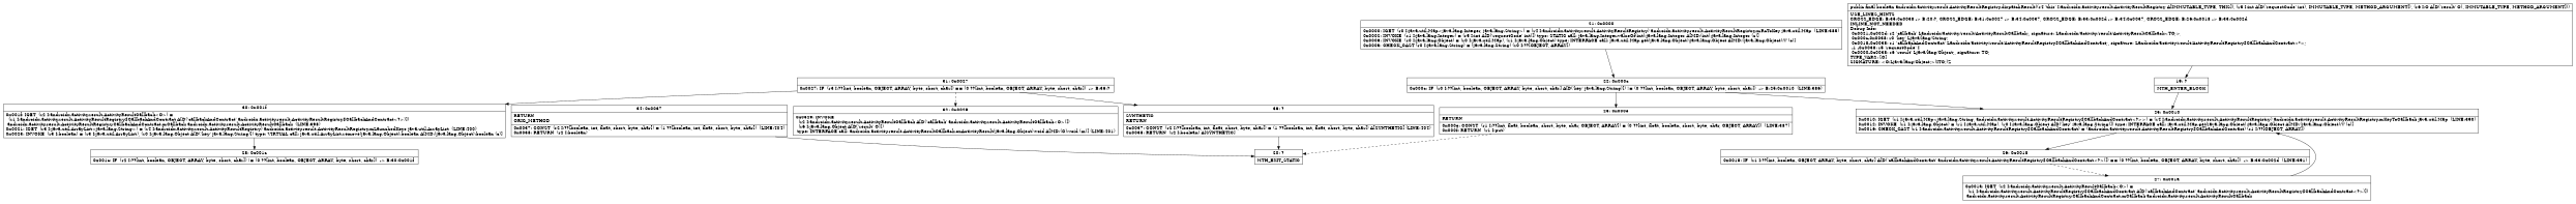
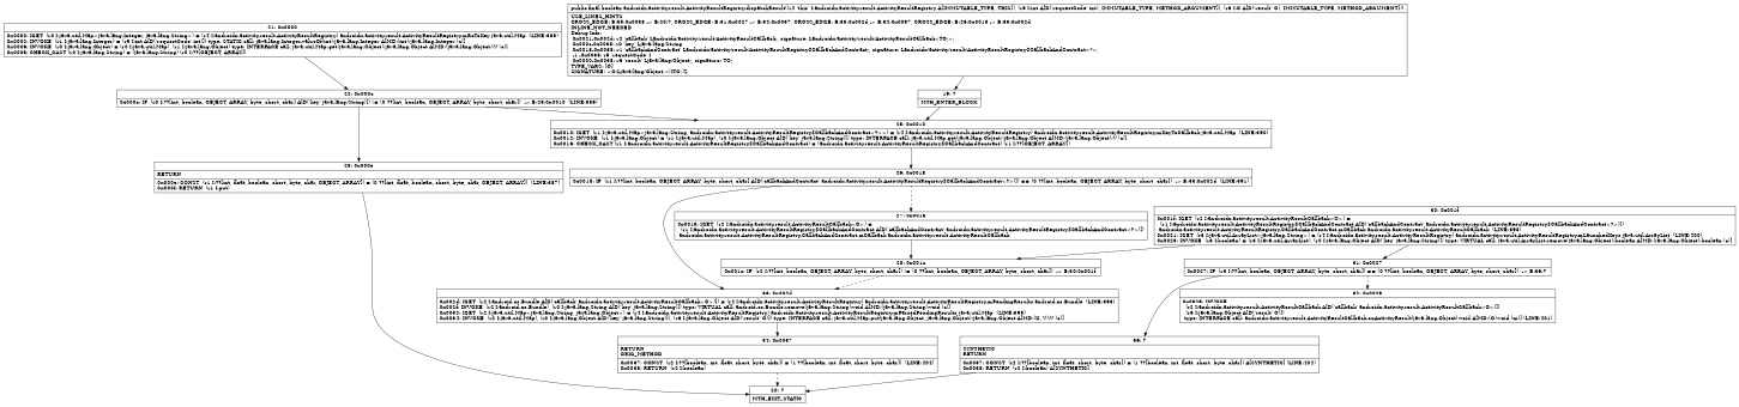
  digraph {
    node [shape=record]
    n1 [label="{19\:\ ?|MTH_ENTER_BLOCK\l}"]
    n2 [label="{25\:\ 0x0010|0x0010: IGET  (r1 I:java.util.Map\<java.lang.String, androidx.activity.result.ActivityResultRegistry$CallbackAndContract\<?\>\>) = (r4 I:androidx.activity.result.ActivityResultRegistry) androidx.activity.result.ActivityResultRegistry.mKeyToCallback java.util.Map  (LINE:390)\l0x0012: INVOKE  (r1 I:java.lang.Object) = (r1 I:java.util.Map), (r0 I:java.lang.Object A[D('key' java.lang.String)]) type: INTERFACE call: java.util.Map.get(java.lang.Object):java.lang.Object A[MD:(java.lang.Object):V (c)]\l0x0016: CHECK_CAST (r1 I:androidx.activity.result.ActivityResultRegistry$CallbackAndContract) = (androidx.activity.result.ActivityResultRegistry$CallbackAndContract) (r1 I:??[OBJECT, ARRAY]) \l}"]
    n3 [label="{21\:\ 0x0000|0x0000: IGET  (r0 I:java.util.Map\<java.lang.Integer, java.lang.String\>) = (r4 I:androidx.activity.result.ActivityResultRegistry) androidx.activity.result.ActivityResultRegistry.mRcToKey java.util.Map  (LINE:385)\l0x0002: INVOKE  (r1 I:java.lang.Integer) = (r5 I:int A[D('requestCode' int)]) type: STATIC call: java.lang.Integer.valueOf(int):java.lang.Integer A[MD:(int):java.lang.Integer (c)]\l0x0006: INVOKE  (r0 I:java.lang.Object) = (r0 I:java.util.Map), (r1 I:java.lang.Object) type: INTERFACE call: java.util.Map.get(java.lang.Object):java.lang.Object A[MD:(java.lang.Object):V (c)]\l0x000a: CHECK_CAST (r0 I:java.lang.String) = (java.lang.String) (r0 I:??[OBJECT, ARRAY]) \l}"]
    n4 [label="{22\:\ 0x000c|0x000c: IF  (r0 I:??[int, boolean, OBJECT, ARRAY, byte, short, char] A[D('key' java.lang.String)]) != (0 ??[int, boolean, OBJECT, ARRAY, byte, short, char])  \-\> B:25:0x0010  (LINE:386)\l}"]
    n5 [label="{23\:\ 0x000e|RETURN\l|0x000e: CONST  (r1 I:??[int, float, boolean, short, byte, char, OBJECT, ARRAY]) = (0 ??[int, float, boolean, short, byte, char, OBJECT, ARRAY])  (LINE:387)\l0x000f: RETURN  (r1 I:put) \l}"]
    n6 [label="{20\:\ ?|MTH_EXIT_STATIC\l}"]
    n7 [label="{26\:\ 0x0018|0x0018: IF  (r1 I:??[int, boolean, OBJECT, ARRAY, byte, short, char] A[D('callbackAndContract' androidx.activity.result.ActivityResultRegistry$CallbackAndContract\<?\>)]) == (0 ??[int, boolean, OBJECT, ARRAY, byte, short, char])  \-\> B:33:0x002d  (LINE:391)\l}"]
    n8 [label="{27\:\ 0x001a|0x001a: IGET  (r2 I:androidx.activity.result.ActivityResultCallback\<O\>) = \l  (r1 I:androidx.activity.result.ActivityResultRegistry$CallbackAndContract A[D('callbackAndContract' androidx.activity.result.ActivityResultRegistry$CallbackAndContract\<?\>)])\l androidx.activity.result.ActivityResultRegistry.CallbackAndContract.mCallback androidx.activity.result.ActivityResultCallback \l}"]
+   n9 [label="{33\:\ 0x002d|0x002d: IGET  (r2 I:android.os.Bundle A[D('callback' androidx.activity.result.ActivityResultCallback\<O\>)]) = (r4 I:androidx.activity.result.ActivityResultRegistry) androidx.activity.result.ActivityResultRegistry.mPendingResults android.os.Bundle  (LINE:393)\l0x002f: INVOKE  (r2 I:android.os.Bundle), (r0 I:java.lang.String A[D('key' java.lang.String)]) type: VIRTUAL call: android.os.Bundle.remove(java.lang.String):void A[MD:(java.lang.String):void (c)]\l0x0032: IGET  (r2 I:java.util.Map\<java.lang.String, java.lang.Object\>) = (r4 I:androidx.activity.result.ActivityResultRegistry) androidx.activity.result.ActivityResultRegistry.mParsedPendingResults java.util.Map  (LINE:395)\l0x0034: INVOKE  (r2 I:java.util.Map), (r0 I:java.lang.Object A[D('key' java.lang.String)]), (r6 I:java.lang.Object A[D('result' O)]) type: INTERFACE call: java.util.Map.put(java.lang.Object, java.lang.Object):java.lang.Object A[MD:(K, V):V (c)]\l}"]
    n10 [label="{28\:\ 0x001c|0x001c: IF  (r2 I:??[int, boolean, OBJECT, ARRAY, byte, short, char]) != (0 ??[int, boolean, OBJECT, ARRAY, byte, short, char])  \-\> B:30:0x001f \l}"]
    n11 [label="{34\:\ 0x0037|RETURN\lORIG_METHOD\l|0x0037: CONST  (r2 I:??[boolean, int, float, short, byte, char]) = (1 ??[boolean, int, float, short, byte, char])  (LINE:404)\l0x0038: RETURN  (r2 I:boolean) \l}"]
    n12 [label="{30\:\ 0x001f|0x001f: IGET  (r2 I:androidx.activity.result.ActivityResultCallback\<O\>) = \l  (r1 I:androidx.activity.result.ActivityResultRegistry$CallbackAndContract A[D('callbackAndContract' androidx.activity.result.ActivityResultRegistry$CallbackAndContract\<?\>)])\l androidx.activity.result.ActivityResultRegistry.CallbackAndContract.mCallback androidx.activity.result.ActivityResultCallback  (LINE:398)\l0x0021: IGET  (r3 I:java.util.ArrayList\<java.lang.String\>) = (r4 I:androidx.activity.result.ActivityResultRegistry) androidx.activity.result.ActivityResultRegistry.mLaunchedKeys java.util.ArrayList  (LINE:400)\l0x0023: INVOKE  (r3 I:boolean) = (r3 I:java.util.ArrayList), (r0 I:java.lang.Object A[D('key' java.lang.String)]) type: VIRTUAL call: java.util.ArrayList.remove(java.lang.Object):boolean A[MD:(java.lang.Object):boolean (c)]\l}"]
    n13 [label="{31\:\ 0x0027|0x0027: IF  (r3 I:??[int, boolean, OBJECT, ARRAY, byte, short, char]) == (0 ??[int, boolean, OBJECT, ARRAY, byte, short, char])  \-\> B:36:? \l}"]
    n14 [label="{32\:\ 0x0029|0x0329: INVOKE  \l  (r2 I:androidx.activity.result.ActivityResultCallback A[D('callback' androidx.activity.result.ActivityResultCallback\<O\>)])\l  (r6 I:java.lang.Object A[D('result' O)])\l type: INTERFACE call: androidx.activity.result.ActivityResultCallback.onActivityResult(java.lang.Object):void A[MD:(O):void (m)] (LINE:401)\l}"]
    n15 [label="{36\:\ ?|SYNTHETIC\lRETURN\l|0x0037: CONST  (r2 I:??[boolean, int, float, short, byte, char]) = (1 ??[boolean, int, float, short, byte, char]) A[SYNTHETIC] (LINE:404)\l0x0038: RETURN  (r2 I:boolean) A[SYNTHETIC]\l}"]
    n16 [label="{public final boolean androidx.activity.result.ActivityResultRegistry.dispatchResult((r4 'this' I:androidx.activity.result.ActivityResultRegistry A[IMMUTABLE_TYPE, THIS]), (r5 I:int A[D('requestCode' int), IMMUTABLE_TYPE, METHOD_ARGUMENT]), (r6 I:O A[D('result' O), IMMUTABLE_TYPE, METHOD_ARGUMENT]))  | USE_LINES_HINTS\lCROSS_EDGE: B:35:0x0038 \-\> B:20:?, CROSS_EDGE: B:31:0x0027 \-\> B:34:0x0037, CROSS_EDGE: B:33:0x002d \-\> B:34:0x0037, CROSS_EDGE: B:26:0x0018 \-\> B:33:0x002d\lINLINE_NOT_NEEDED\lDebug Info:\l  0x0021\-0x002d: r2 'callback' Landroidx\/activity\/result\/ActivityResultCallback;, signature: Landroidx\/activity\/result\/ActivityResultCallback\<TO;\>;\l  0x000c\-0x0038: r0 'key' Ljava\/lang\/String;\l  0x0018\-0x0038: r1 'callbackAndContract' Landroidx\/activity\/result\/ActivityResultRegistry$CallbackAndContract;, signature: Landroidx\/activity\/result\/ActivityResultRegistry$CallbackAndContract\<*\>;\l  \-1 \-0x0038: r5 'requestCode' I\l  0x0000\-0x0038: r6 'result' Ljava\/lang\/Object;, signature: TO;\lTYPE_VARS: [O]\lSIGNATURE: \<O:Ljava\/lang\/Object;\>(ITO;)Z\l}"]
    n1 -> n2
    n2 -> n7
    n3 -> n4
    n4 -> n2
    n4 -> n5 [style=solid]
-   n5 -> n6 [style=dashed]
+   n5 -> n6
    n7 -> n8 [style=dashed]
-   n8 -> n2
-   n11 -> n6
+   n7 -> n9
+   n8 -> n10
+   n9 -> n11
+   n10 -> n9 [style=dashed]
+   n11 -> n6 [style=dashed]
    n12 -> n10
-   n13 -> n12
+   n12 -> n13
    n13 -> n14 [style=dashed]
    n13 -> n15
    n15 -> n6
    n16 -> n1
  }
